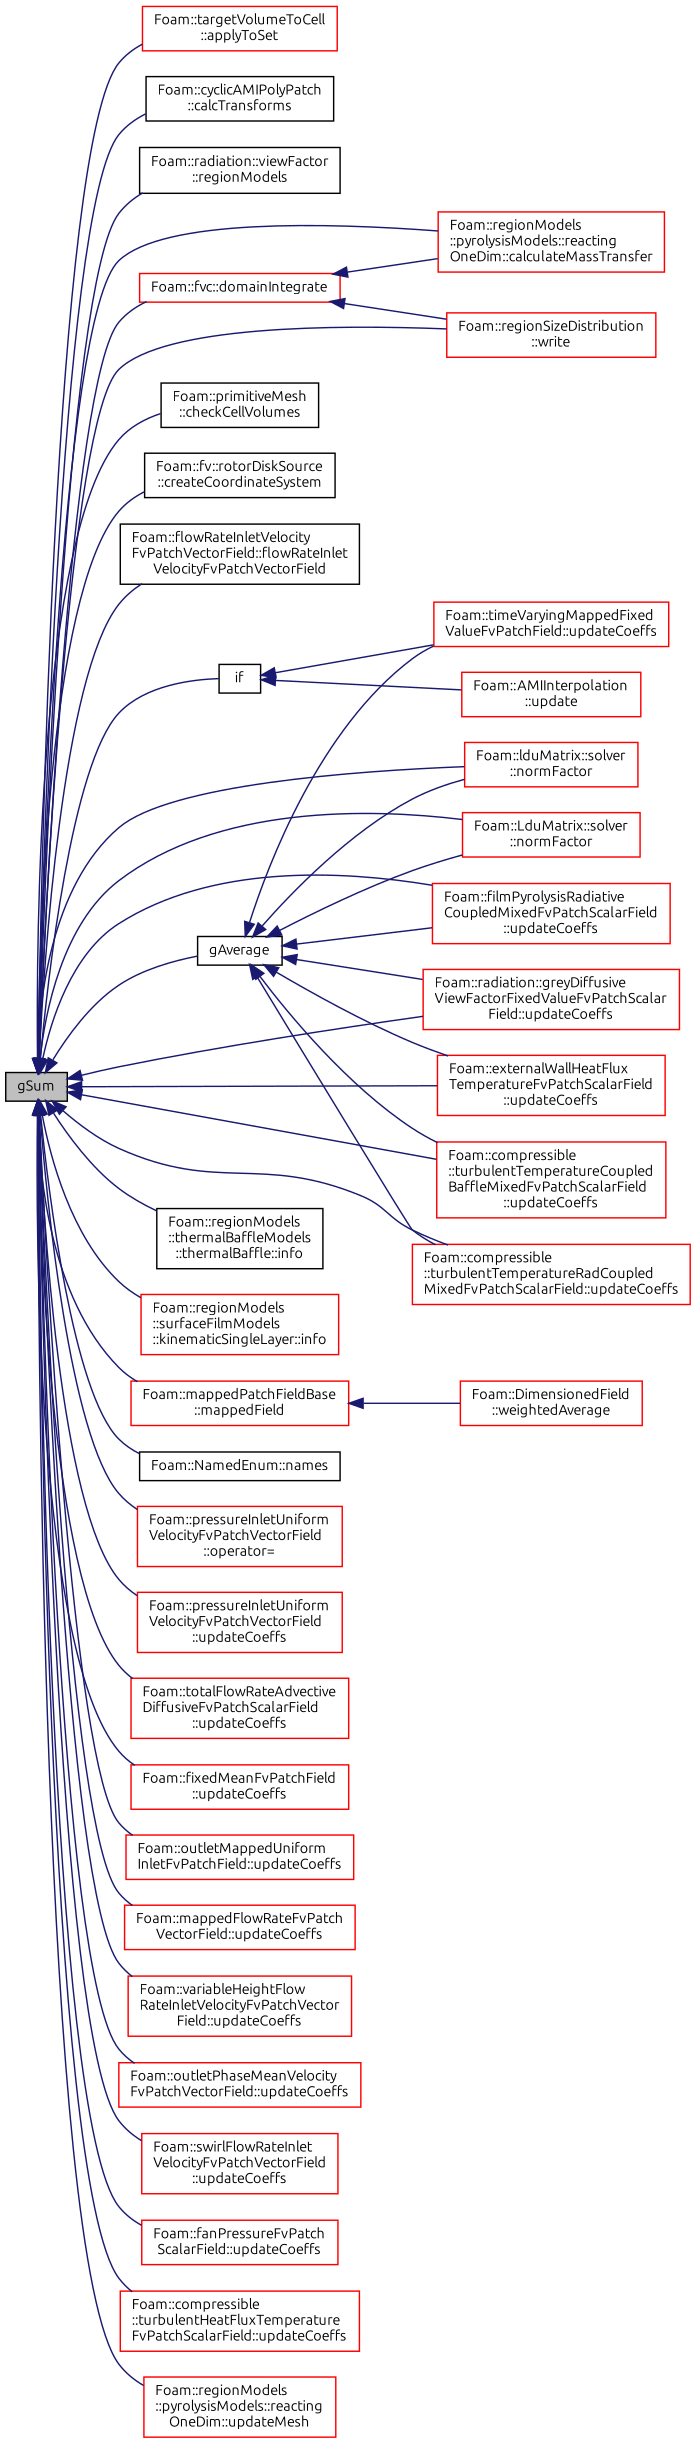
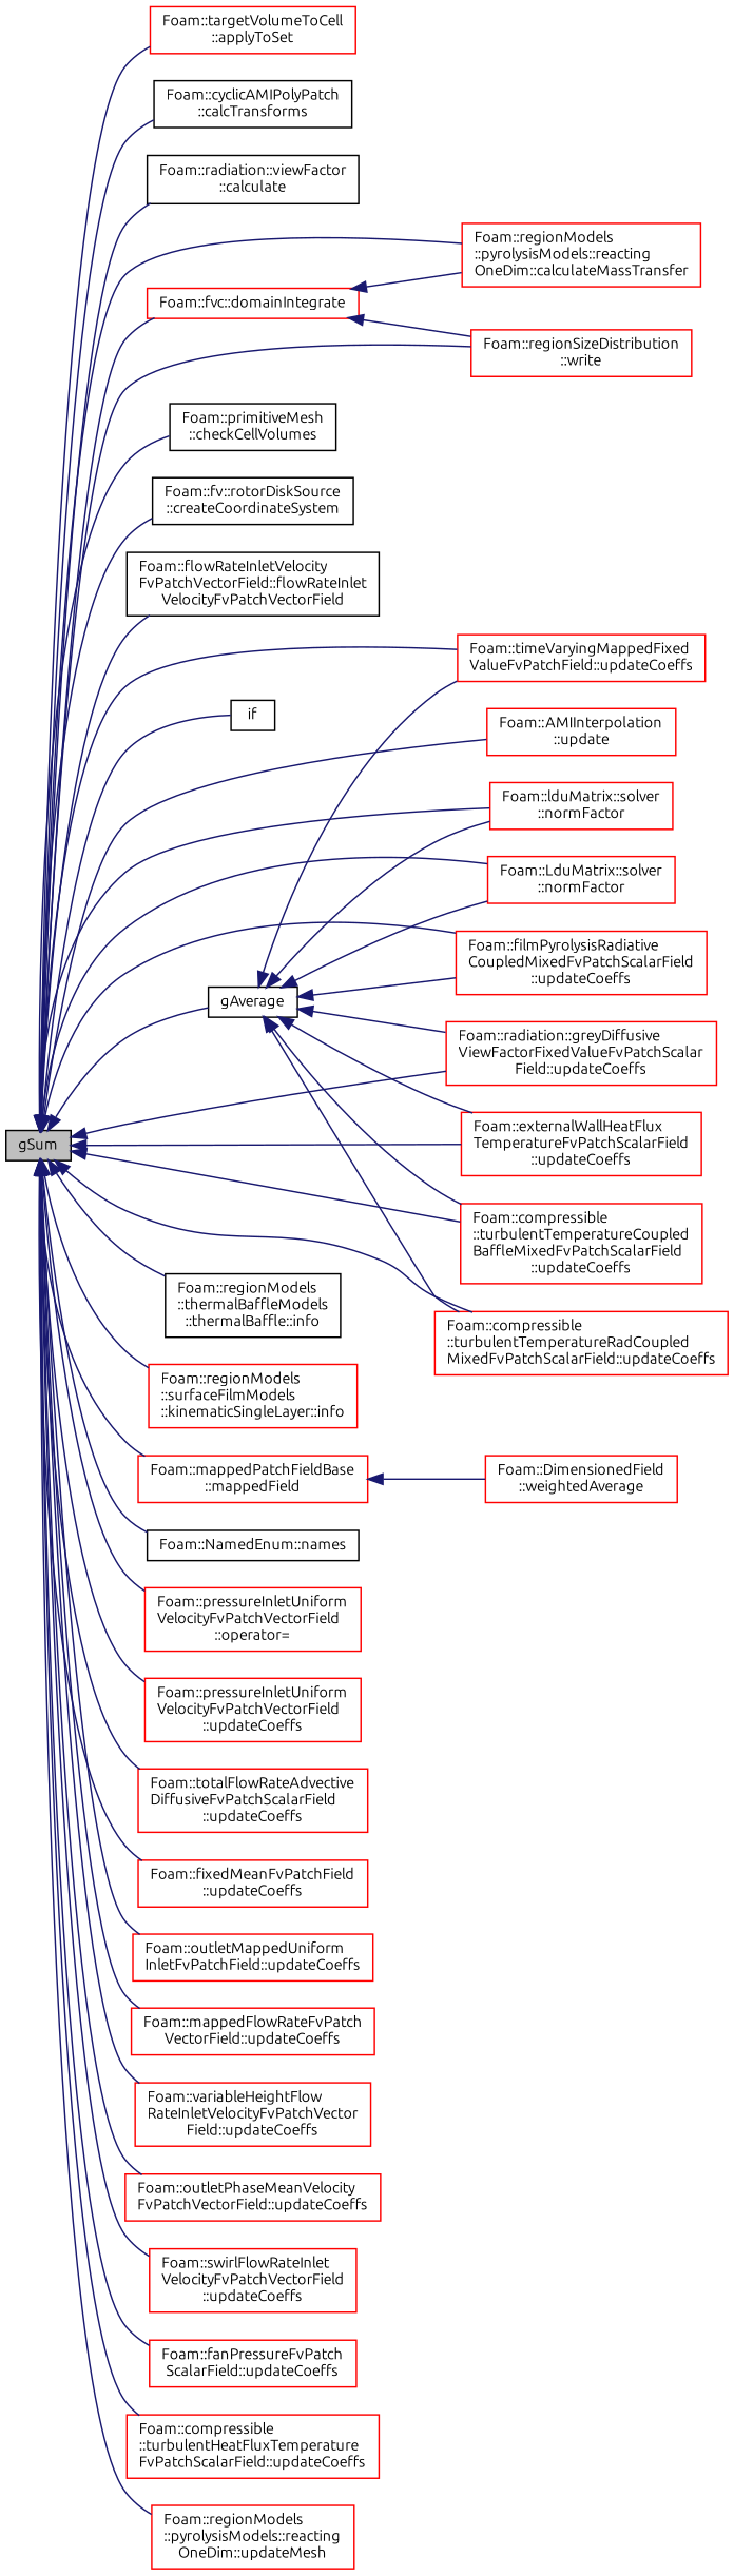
  digraph {
    fontname=Ubuntu
    rankdir=LR
    node [color=red fontname=Ubuntu fontsize=10 shape=record]
    edge [color=midnightblue dir=back fontname=Ubuntu fontsize=10 labelfontname=Helvetica labelfontsize=10 style=solid]
    n1 [color=black fillcolor=grey75 fontcolor=black height=0.2 label=gSum style=filled width=0.4]
    n2 [height=0.2 label="Foam::targetVolumeToCell\l::applyToSet" width=0.4]
    n3 [color=black height=0.2 label="Foam::cyclicAMIPolyPatch\l::calcTransforms" width=0.4]
-   n4 [color=black height=0.2 label="Foam::radiation::viewFactor\l::regionModels" width=0.4]
+   n4 [color=black height=0.2 label="Foam::radiation::viewFactor\l::calculate" width=0.4]
    n5 [height=0.2 label="Foam::regionModels\l::pyrolysisModels::reacting\lOneDim::calculateMassTransfer" width=0.4]
    n6 [color=black height=0.2 label="Foam::primitiveMesh\l::checkCellVolumes" width=0.4]
    n7 [color=black height=0.2 label="Foam::fv::rotorDiskSource\l::createCoordinateSystem" width=0.4]
    n8 [height=0.2 label="Foam::fvc::domainIntegrate" width=0.4]
    n9 [height=0.2 label="Foam::regionSizeDistribution\l::write" width=0.4]
    n10 [color=black height=0.2 label="Foam::flowRateInletVelocity\lFvPatchVectorField::flowRateInlet\lVelocityFvPatchVectorField" width=0.4]
    n11 [color=black height=0.2 label=gAverage width=0.4]
    n12 [height=0.2 label="Foam::timeVaryingMappedFixed\lValueFvPatchField::updateCoeffs" width=0.4]
    n13 [height=0.2 label="Foam::lduMatrix::solver\l::normFactor" width=0.4]
    n14 [height=0.2 label="Foam::LduMatrix::solver\l::normFactor" width=0.4]
    n15 [height=0.2 label="Foam::filmPyrolysisRadiative\lCoupledMixedFvPatchScalarField\l::updateCoeffs" width=0.4]
    n16 [height=0.2 label="Foam::radiation::greyDiffusive\lViewFactorFixedValueFvPatchScalar\lField::updateCoeffs" width=0.4]
    n17 [height=0.2 label="Foam::externalWallHeatFlux\lTemperatureFvPatchScalarField\l::updateCoeffs" width=0.4]
    n18 [height=0.2 label="Foam::compressible\l::turbulentTemperatureCoupled\lBaffleMixedFvPatchScalarField\l::updateCoeffs" width=0.4]
    n19 [height=0.2 label="Foam::compressible\l::turbulentTemperatureRadCoupled\lMixedFvPatchScalarField::updateCoeffs" width=0.4]
    n20 [color=black height=0.2 label=if width=0.4]
    n21 [color=black height=0.2 label="Foam::regionModels\l::thermalBaffleModels\l::thermalBaffle::info" width=0.4]
    n22 [height=0.2 label="Foam::regionModels\l::surfaceFilmModels\l::kinematicSingleLayer::info" width=0.4]
    n23 [height=0.2 label="Foam::mappedPatchFieldBase\l::mappedField" width=0.4]
    n24 [color=black height=0.2 label="Foam::NamedEnum::names" width=0.4]
    n25 [height=0.2 label="Foam::pressureInletUniform\lVelocityFvPatchVectorField\l::operator=" width=0.4]
    n26 [height=0.2 label="Foam::AMIInterpolation\l::update" width=0.4]
    n27 [height=0.2 label="Foam::pressureInletUniform\lVelocityFvPatchVectorField\l::updateCoeffs" width=0.4]
    n28 [height=0.2 label="Foam::totalFlowRateAdvective\lDiffusiveFvPatchScalarField\l::updateCoeffs" width=0.4]
    n29 [height=0.2 label="Foam::fixedMeanFvPatchField\l::updateCoeffs" width=0.4]
    n30 [height=0.2 label="Foam::outletMappedUniform\lInletFvPatchField::updateCoeffs" width=0.4]
    n31 [height=0.2 label="Foam::mappedFlowRateFvPatch\lVectorField::updateCoeffs" width=0.4]
    n32 [height=0.2 label="Foam::variableHeightFlow\lRateInletVelocityFvPatchVector\lField::updateCoeffs" width=0.4]
    n33 [height=0.2 label="Foam::outletPhaseMeanVelocity\lFvPatchVectorField::updateCoeffs" width=0.4]
    n34 [height=0.2 label="Foam::swirlFlowRateInlet\lVelocityFvPatchVectorField\l::updateCoeffs" width=0.4]
    n35 [height=0.2 label="Foam::fanPressureFvPatch\lScalarField::updateCoeffs" width=0.4]
    n36 [height=0.2 label="Foam::compressible\l::turbulentHeatFluxTemperature\lFvPatchScalarField::updateCoeffs" width=0.4]
    n37 [height=0.2 label="Foam::regionModels\l::pyrolysisModels::reacting\lOneDim::updateMesh" width=0.4]
    n38 [height=0.2 label="Foam::DimensionedField\l::weightedAverage" width=0.4]
    n1 -> n2
    n1 -> n3
    n1 -> n4
    n1 -> n5
    n1 -> n6
    n1 -> n7
    n1 -> n8
    n1 -> n9
    n1 -> n10
    n1 -> n11
-   n20 -> n12
+   n1 -> n12
    n1 -> n13
    n1 -> n14
    n1 -> n15
    n1 -> n16
    n1 -> n17
    n1 -> n18
    n1 -> n19
    n1 -> n20
    n1 -> n21
    n1 -> n22
    n1 -> n23
    n1 -> n24
    n1 -> n25
-   n20 -> n26
+   n1 -> n26
    n1 -> n27
    n1 -> n28
    n1 -> n29
    n1 -> n30
    n1 -> n31
    n1 -> n32
    n1 -> n33
    n1 -> n34
    n1 -> n35
    n1 -> n36
    n1 -> n37
    n8 -> n5
    n8 -> n9
    n11 -> n12
    n11 -> n13
    n11 -> n14
    n11 -> n15
    n11 -> n16
    n11 -> n17
    n11 -> n18
    n11 -> n19
    n23 -> n38
  }
